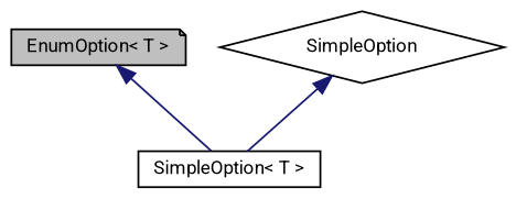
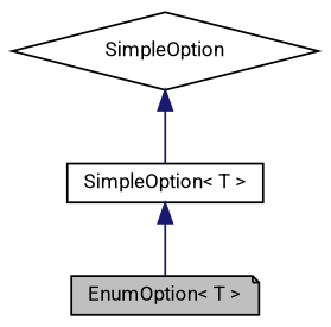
  digraph {
    fontname=Roboto
    node [color=black fillcolor=white fontname=Roboto fontsize=10 style=filled]
    edge [color=midnightblue dir=back fontname=Roboto fontsize=10 labelfontname=Helvetica labelfontsize=10 style=solid]
    n1 [fillcolor=grey75 fontcolor=black height=0.2 label="EnumOption\< T \>" shape=note width=0.4]
    n2 [height=0.2 label="SimpleOption\< T \>" shape=box width=0.4]
    n3 [height=0.2 label=SimpleOption shape=diamond width=0.4]
-   n1 -> n2
+   n2 -> n1
    n3 -> n2
  }
